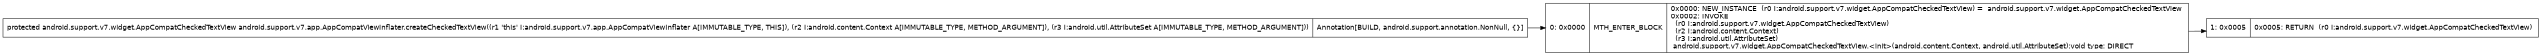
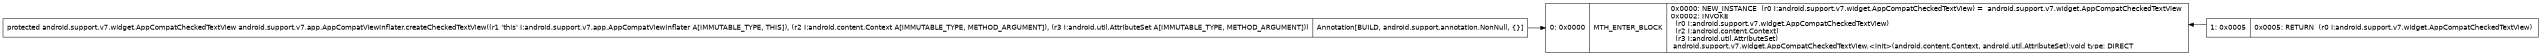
  digraph {
    rankdir=LR
    fontname="DejaVu Sans"
    node [shape=record fontname="DejaVu Sans"]
    edge [fontname="DejaVu Sans"]
    n1 [label="{0\:\ 0x0000|MTH_ENTER_BLOCK\l|0x0000: NEW_INSTANCE  (r0 I:android.support.v7.widget.AppCompatCheckedTextView) =  android.support.v7.widget.AppCompatCheckedTextView \l0x0002: INVOKE  \l  (r0 I:android.support.v7.widget.AppCompatCheckedTextView)\l  (r2 I:android.content.Context)\l  (r3 I:android.util.AttributeSet)\l android.support.v7.widget.AppCompatCheckedTextView.\<init\>(android.content.Context, android.util.AttributeSet):void type: DIRECT \l}"]
    n2 [label="{1\:\ 0x0005|0x0005: RETURN  (r0 I:android.support.v7.widget.AppCompatCheckedTextView) \l}"]
    n3 [label="{protected android.support.v7.widget.AppCompatCheckedTextView android.support.v7.app.AppCompatViewInflater.createCheckedTextView((r1 'this' I:android.support.v7.app.AppCompatViewInflater A[IMMUTABLE_TYPE, THIS]), (r2 I:android.content.Context A[IMMUTABLE_TYPE, METHOD_ARGUMENT]), (r3 I:android.util.AttributeSet A[IMMUTABLE_TYPE, METHOD_ARGUMENT]))  | Annotation[BUILD, android.support.annotation.NonNull, \{\}]\l}"]
-   n1 -> n2
+   n2 -> n1
    n3 -> n1
  }
